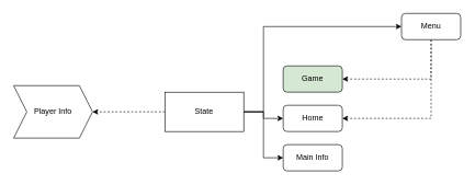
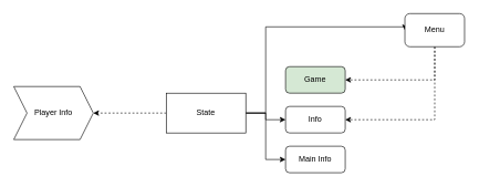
  <mxCell id="0" />
  <mxCell id="1" parent="0" />
  <mxCell id="2" style="edgeStyle=orthogonalEdgeStyle;rounded=0;orthogonalLoop=1;jettySize=auto;html=1;exitX=0;exitY=0.5;exitDx=0;exitDy=0;entryX=1;entryY=0.5;entryDx=0;entryDy=0;dashed=1;" edge="1" parent="1" source="6" target="7"><mxGeometry relative="1" as="geometry"><Array as="points"><mxPoint x="240" y="170" /></Array></mxGeometry></mxCell>
  <mxCell id="3" style="edgeStyle=orthogonalEdgeStyle;rounded=0;orthogonalLoop=1;jettySize=auto;html=1;exitX=1;exitY=0.5;exitDx=0;exitDy=0;entryX=0;entryY=0.5;entryDx=0;entryDy=0;" edge="1" parent="1" source="6" target="9"><mxGeometry relative="1" as="geometry" /></mxCell>
  <mxCell id="4" style="edgeStyle=orthogonalEdgeStyle;rounded=0;orthogonalLoop=1;jettySize=auto;html=1;exitX=1;exitY=0.5;exitDx=0;exitDy=0;entryX=0;entryY=0.5;entryDx=0;entryDy=0;entryPerimeter=0;" edge="1" parent="1" source="6" target="8"><mxGeometry relative="1" as="geometry" /></mxCell>
  <mxCell id="5" style="edgeStyle=orthogonalEdgeStyle;rounded=0;orthogonalLoop=1;jettySize=auto;html=1;exitX=1;exitY=0.5;exitDx=0;exitDy=0;entryX=0;entryY=0.5;entryDx=0;entryDy=0;" edge="1" parent="1" source="6" target="13"><mxGeometry relative="1" as="geometry"><Array as="points"><mxPoint x="400" y="170" /><mxPoint x="400" y="40" /></Array></mxGeometry></mxCell>
  <mxCell id="6" value="State" style="rounded=0;whiteSpace=wrap;html=1;" vertex="1" parent="1"><mxGeometry x="250" y="140" width="120" height="60" as="geometry" /></mxCell>
  <mxCell id="7" value="Player Info" style="shape=step;perimeter=stepPerimeter;whiteSpace=wrap;html=1;fixedSize=1;" vertex="1" parent="1"><mxGeometry x="20" y="130" width="120" height="80" as="geometry" /></mxCell>
  <mxCell id="8" value="Main Info" style="rounded=1;whiteSpace=wrap;html=1;" vertex="1" parent="1"><mxGeometry x="430" y="220" width="90" height="40" as="geometry" /></mxCell>
- <mxCell id="9" value="Home" style="rounded=1;whiteSpace=wrap;html=1;" vertex="1" parent="1"><mxGeometry x="430" y="160" width="90" height="40" as="geometry" /></mxCell>
+ <mxCell id="9" value="Info" style="rounded=1;whiteSpace=wrap;html=1;" vertex="1" parent="1"><mxGeometry x="430" y="160" width="90" height="40" as="geometry" /></mxCell>
  <mxCell id="10" value="Game" style="rounded=1;whiteSpace=wrap;html=1;fillColor=#d5e8d4;" vertex="1" parent="1"><mxGeometry x="430" y="100" width="90" height="40" as="geometry" /></mxCell>
  <mxCell id="11" style="edgeStyle=orthogonalEdgeStyle;rounded=0;orthogonalLoop=1;jettySize=auto;html=1;exitX=0.5;exitY=1;exitDx=0;exitDy=0;entryX=1;entryY=0.5;entryDx=0;entryDy=0;dashed=1;" edge="1" parent="1" source="13" target="10"><mxGeometry relative="1" as="geometry" /></mxCell>
  <mxCell id="12" style="edgeStyle=orthogonalEdgeStyle;rounded=0;orthogonalLoop=1;jettySize=auto;html=1;exitX=0.5;exitY=1;exitDx=0;exitDy=0;entryX=1;entryY=0.5;entryDx=0;entryDy=0;dashed=1;" edge="1" parent="1" source="13" target="9"><mxGeometry relative="1" as="geometry" /></mxCell>
- <mxCell id="13" value="Menu" style="rounded=1;whiteSpace=wrap;html=1;" vertex="1" parent="1"><mxGeometry x="610" y="20" width="90" height="40" as="geometry" /></mxCell>
+ <mxCell id="13" value="Menu" style="rounded=1;whiteSpace=wrap;html=1;" vertex="1" parent="1"><mxGeometry x="610" y="20" width="90" height="50" as="geometry" /></mxCell>
